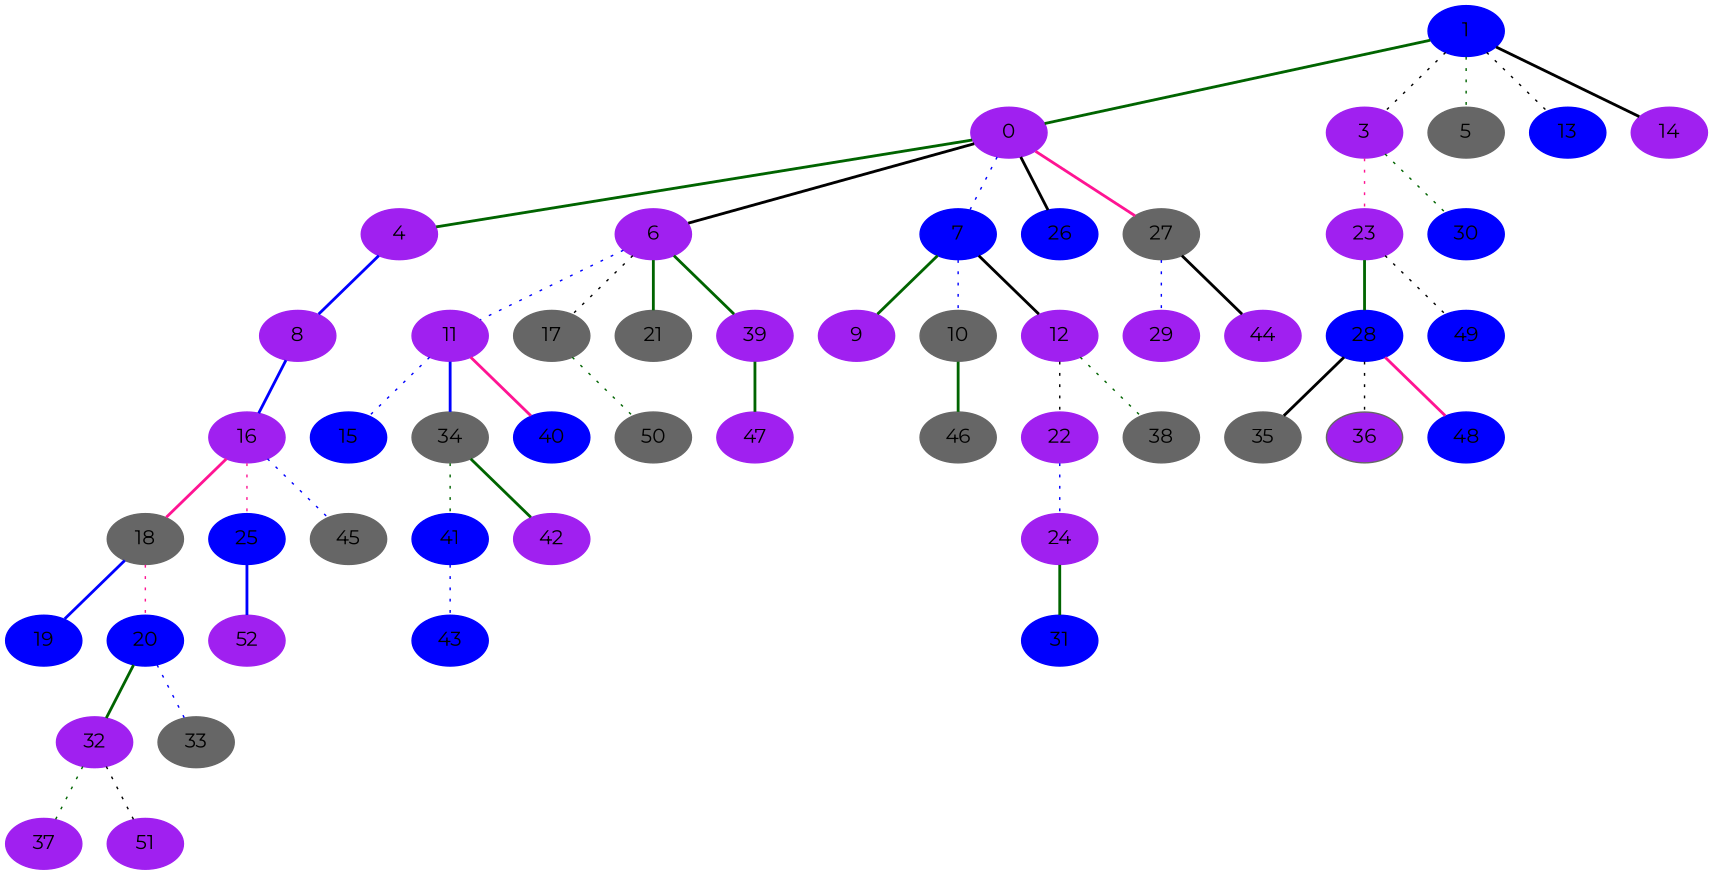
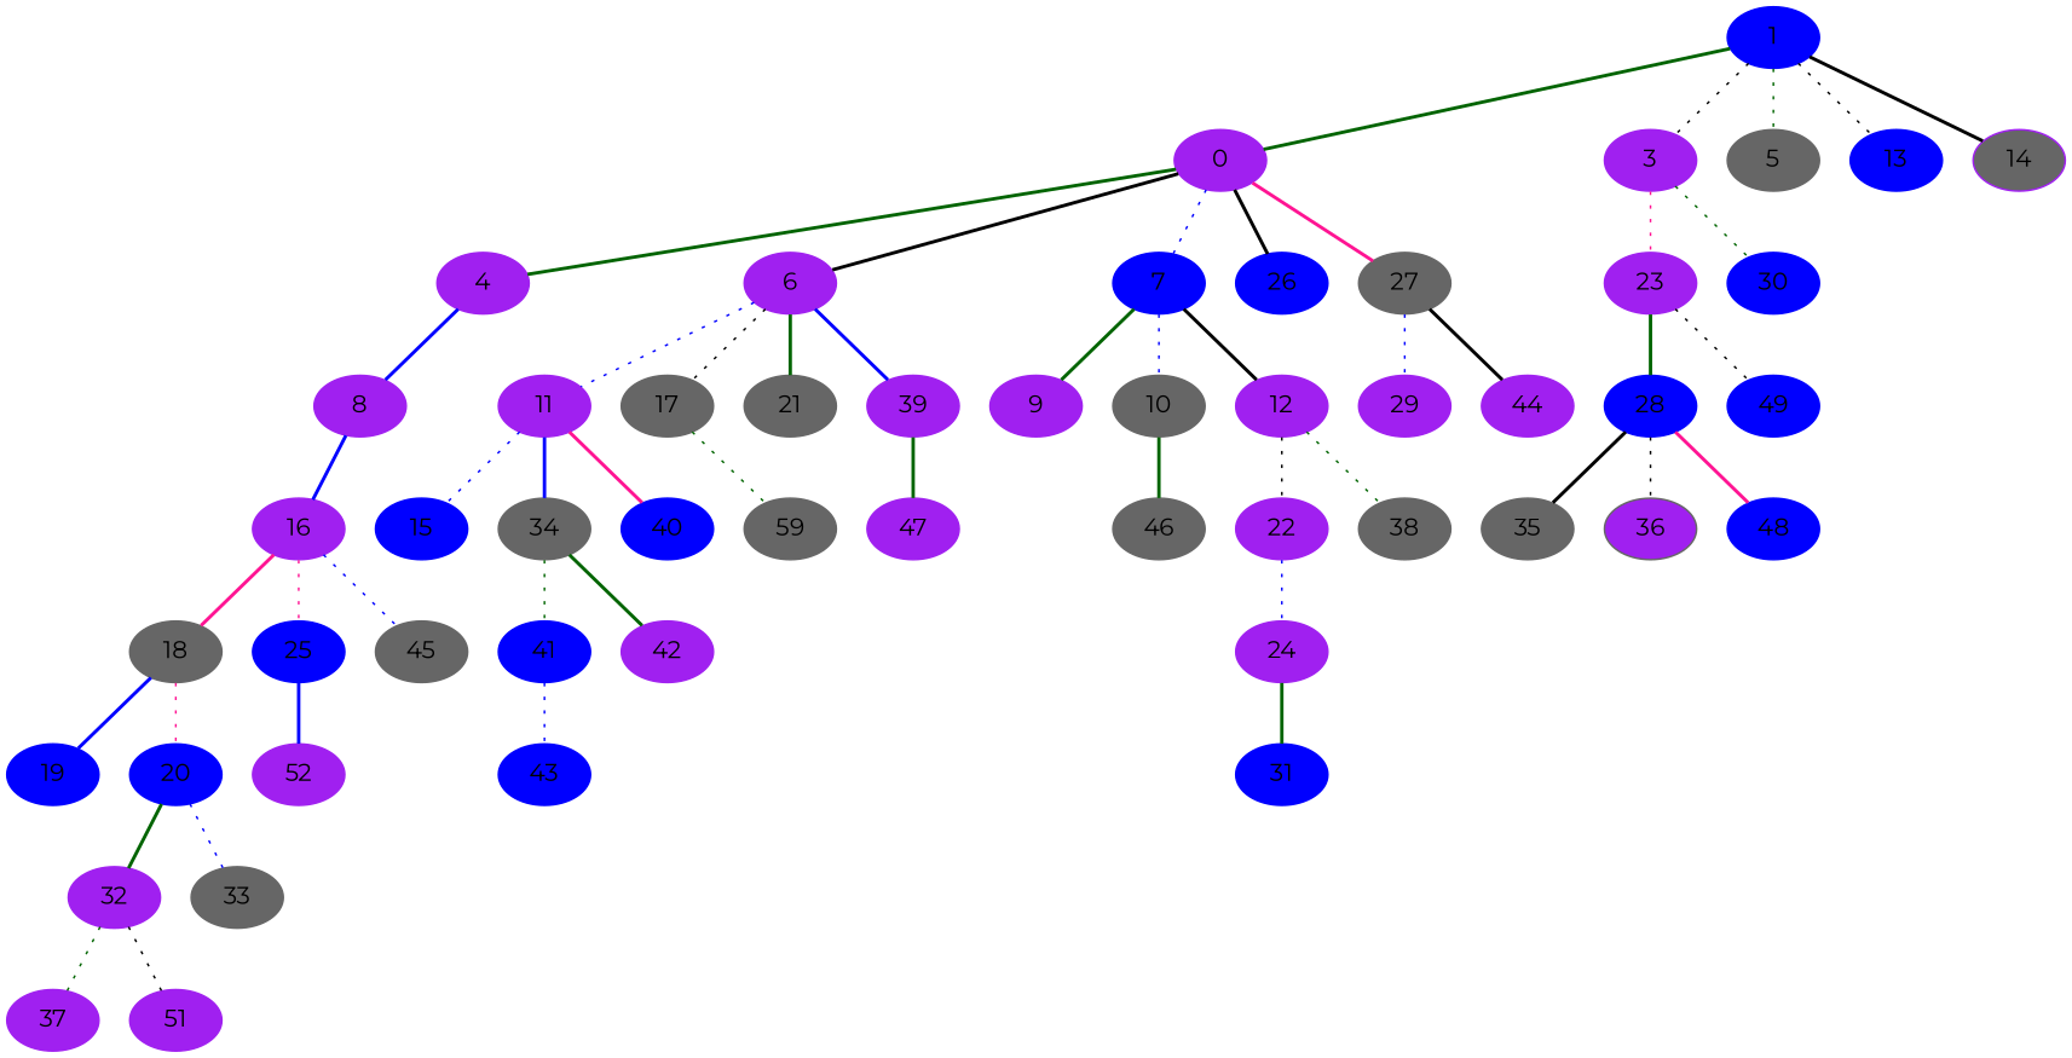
  graph {
    fontname=Montserrat
    node [color=purple fontname=Montserrat style=filled]
    edge [color=darkgreen fontname=Montserrat style=bold]
    1 [color=blue]
    n2 [label=0]
    3
    5 [color=gray40]
    13 [color=blue]
-   14
+   14 [fillcolor=gray40]
    4
    6
    7 [color=blue]
    26 [color=blue]
    27 [color=gray40]
    23
    30 [color=blue]
    8
    11
    17 [color=gray40]
    21 [color=gray40]
    39
    9
    10 [color=gray40]
    12
    29
    44
    28 [color=blue]
    49 [color=blue]
    16
    15 [color=blue]
    34 [color=gray40]
    40 [color=blue]
-   50 [color=gray40]
+   50 [color=gray40 label=59]
    47
    46 [color=gray40]
    22
    38 [color=gray40]
    18 [color=gray40]
    25 [color=blue]
    45 [color=gray40]
    41 [color=blue]
    42
    24
    19 [color=blue]
    20 [color=blue]
    52
    32
    33 [color=gray40]
    37
    51
    31 [color=blue]
    35 [color=gray40]
    36 [color=gray40 fillcolor=purple]
    48 [color=blue]
    43 [color=blue]
    1 -- n2
    1 -- 3 [color=black style=dotted]
    1 -- 5 [style=dotted]
    1 -- 13 [color=black style=dotted]
    1 -- 14 [color=black]
    n2 -- 4
    n2 -- 6 [color=black]
    n2 -- 7 [color=blue style=dotted]
    n2 -- 26 [color=black]
    n2 -- 27 [color=deeppink]
    3 -- 23 [color=deeppink style=dotted]
    3 -- 30 [style=dotted]
    4 -- 8 [color=blue]
    6 -- 11 [color=blue style=dotted]
    6 -- 17 [color=black style=dotted]
    6 -- 21
-   6 -- 39
+   6 -- 39 [color=blue]
    7 -- 9
    7 -- 10 [color=blue style=dotted]
    7 -- 12 [color=black]
    27 -- 29 [color=blue style=dotted]
    27 -- 44 [color=black]
    23 -- 28
    23 -- 49 [color=black style=dotted]
    8 -- 16 [color=blue]
    11 -- 15 [color=blue style=dotted]
    11 -- 34 [color=blue]
    11 -- 40 [color=deeppink]
    17 -- 50 [style=dotted]
    39 -- 47
    10 -- 46
    12 -- 22 [color=black style=dotted]
    12 -- 38 [style=dotted]
    28 -- 35 [color=black]
    28 -- 36 [color=black style=dotted]
    28 -- 48 [color=deeppink]
    16 -- 18 [color=deeppink]
    16 -- 25 [color=deeppink style=dotted]
    16 -- 45 [color=blue style=dotted]
    34 -- 41 [style=dotted]
    34 -- 42
    22 -- 24 [color=blue style=dotted]
    18 -- 19 [color=blue]
    18 -- 20 [color=deeppink style=dotted]
    25 -- 52 [color=blue]
    41 -- 43 [color=blue style=dotted]
    24 -- 31
    20 -- 32
    20 -- 33 [color=blue style=dotted]
    32 -- 37 [style=dotted]
    32 -- 51 [color=black style=dotted]
  }
